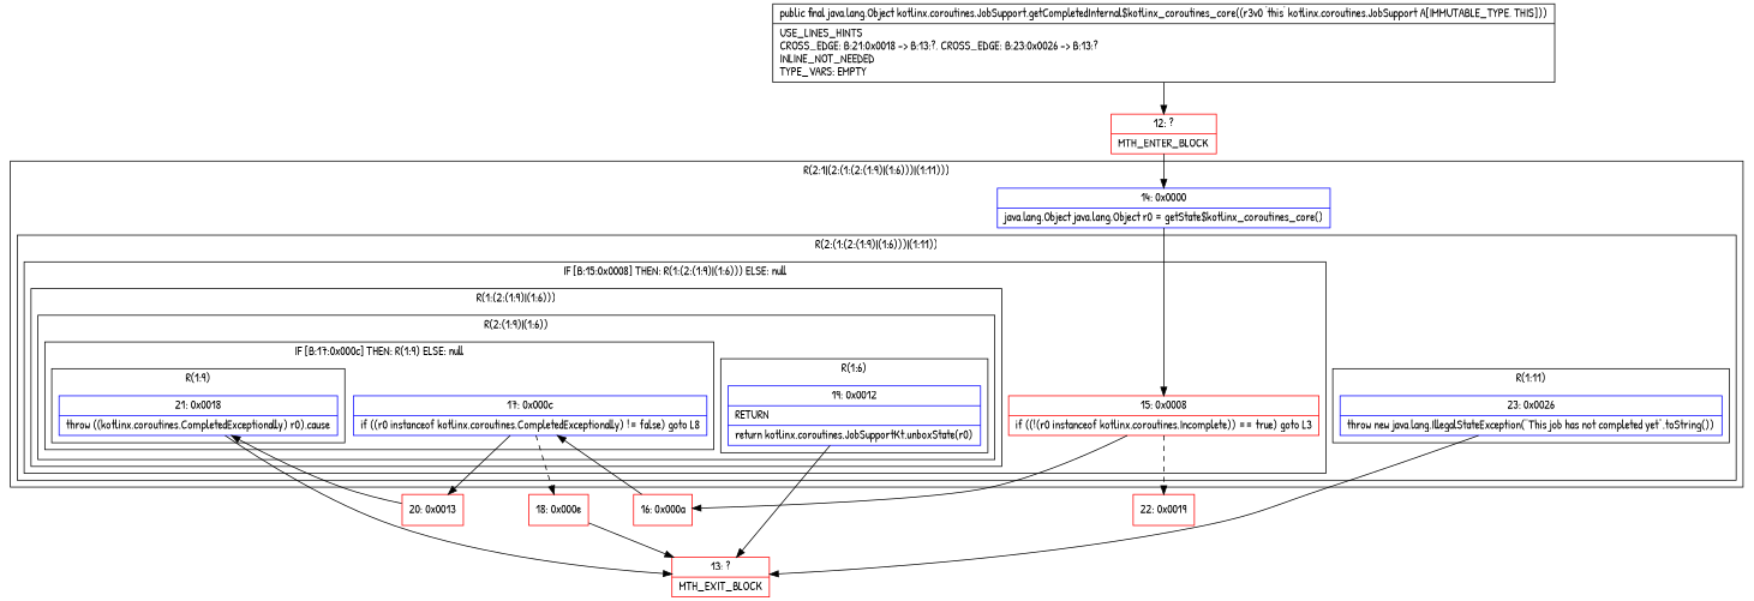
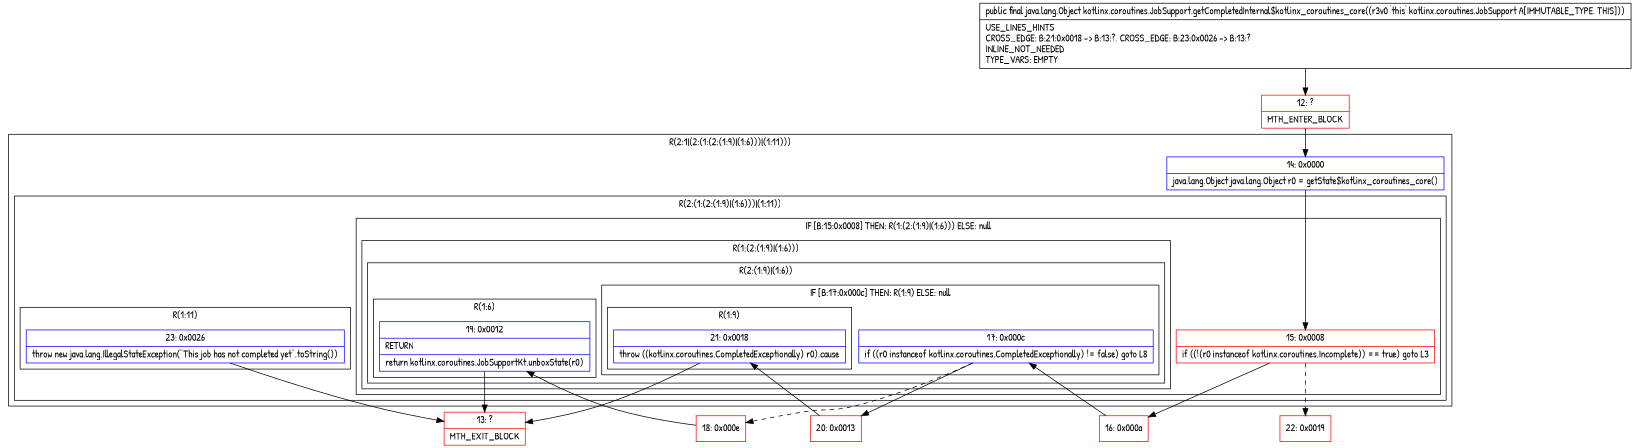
  digraph {
    fontname="Patrick Hand"
    node [color=red fontname="Patrick Hand" shape=record]
    edge [fontname="Patrick Hand"]
    n1 [color=blue label="{21\:\ 0x0018|throw ((kotlinx.coroutines.CompletedExceptionally) r0).cause\l}"]
    n2 [color=blue label="{17\:\ 0x000c|if ((r0 instanceof kotlinx.coroutines.CompletedExceptionally) != false) goto L8\l}"]
    n3 [color=blue label="{19\:\ 0x0012|RETURN\l|return kotlinx.coroutines.JobSupportKt.unboxState(r0)\l}"]
    n4 [label="{15\:\ 0x0008|if ((!(r0 instanceof kotlinx.coroutines.Incomplete)) == true) goto L3\l}"]
    n5 [color=blue label="{23\:\ 0x0026|throw new java.lang.IllegalStateException(\"This job has not completed yet\".toString())\l}"]
    n6 [color=blue label="{14\:\ 0x0000|java.lang.Object java.lang.Object r0 = getState$kotlinx_coroutines_core()\l}"]
    n7 [label="{13\:\ ?|MTH_EXIT_BLOCK\l}"]
    n8 [label="{18\:\ 0x000e}"]
    n9 [label="{20\:\ 0x0013}"]
    n10 [label="{16\:\ 0x000a}"]
    n11 [label="{22\:\ 0x0019}"]
    n12 [label="{12\:\ ?|MTH_ENTER_BLOCK\l}"]
    n13 [label="{public final java.lang.Object kotlinx.coroutines.JobSupport.getCompletedInternal$kotlinx_coroutines_core((r3v0 'this' kotlinx.coroutines.JobSupport A[IMMUTABLE_TYPE, THIS]))  | USE_LINES_HINTS\lCROSS_EDGE: B:21:0x0018 \-\> B:13:?, CROSS_EDGE: B:23:0x0026 \-\> B:13:?\lINLINE_NOT_NEEDED\lTYPE_VARS: EMPTY\l}" color=""]
    subgraph cluster_1 {
      label="R(2:1|(2:(1:(2:(1:9)|(1:6)))|(1:11)))"
      n6
      subgraph cluster_2 {
        label="R(2:(1:(2:(1:9)|(1:6)))|(1:11))"
        subgraph cluster_3 {
          label="IF [B:15:0x0008] THEN: R(1:(2:(1:9)|(1:6))) ELSE: null"
          n4
          subgraph cluster_4 {
            label="R(1:(2:(1:9)|(1:6)))"
            subgraph cluster_5 {
              label="R(2:(1:9)|(1:6))"
              subgraph cluster_6 {
                label="IF [B:17:0x000c] THEN: R(1:9) ELSE: null"
                n2
                subgraph cluster_7 {
                  label="R(1:9)"
                  n1
                }
              }
              subgraph cluster_8 {
                label="R(1:6)"
                n3
              }
            }
          }
        }
        subgraph cluster_9 {
          label="R(1:11)"
          n5
        }
      }
    }
    n1 -> n7
    n2 -> n8 [style=dashed]
    n2 -> n9
    n3 -> n7
    n4 -> n10
    n4 -> n11 [style=dashed]
    n5 -> n7
    n6 -> n4
-   n8 -> n7
+   n8 -> n3
    n9 -> n1
    n10 -> n2
    n12 -> n6
    n13 -> n12
  }
